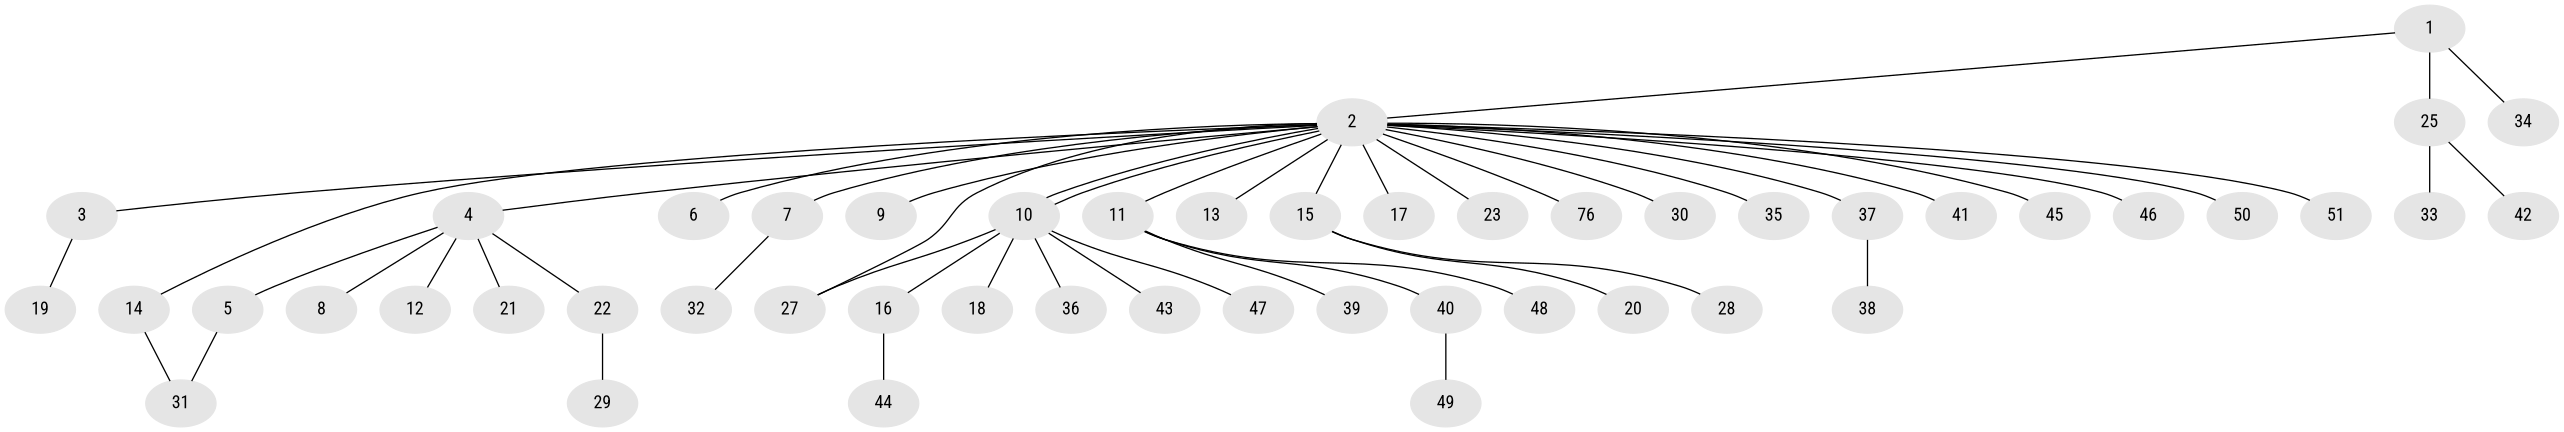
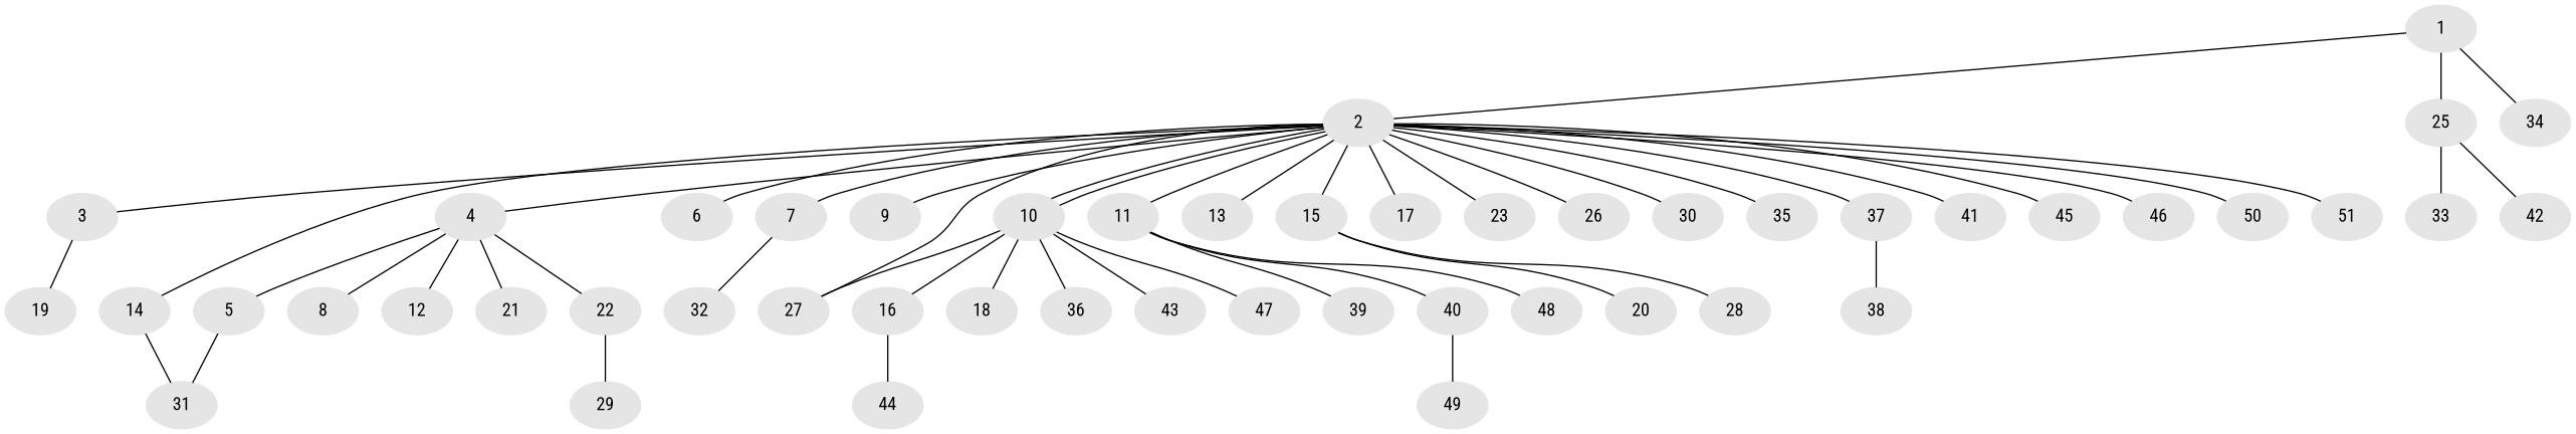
  graph {
    fontname="Roboto Condensed"
    node [color=gray90 fontname="Roboto Condensed" style=filled]
    edge [fontname="Roboto Condensed"]
    1
    2
    25
    34
    3
    4
    6
    7
    9
    10
    11
    13
    14
    15
    17
    23
-   26 [label=76]
+   26
    27
    30
    35
    37
    41
    45
    46
    50
    51
    33
    42
    19
    5
    8
    12
    21
    22
    32
    16
    18
    36
    43
    47
    39
    40
    48
    31
    20
    28
    38
    29
    44
    49
    1 -- 2
    1 -- 25
    1 -- 34
    2 -- 3
    2 -- 4
    2 -- 6
    2 -- 7
    2 -- 9
    2 -- 10
    2 -- 10
    2 -- 11
    2 -- 13
    2 -- 14
    2 -- 15
    2 -- 17
    2 -- 23
    2 -- 26
    2 -- 27
    2 -- 30
    2 -- 35
    2 -- 37
    2 -- 41
    2 -- 45
    2 -- 46
    2 -- 50
    2 -- 51
    25 -- 33
    25 -- 42
    3 -- 19
    4 -- 5
    4 -- 8
    4 -- 12
    4 -- 21
    4 -- 22
    7 -- 32
    10 -- 27
    10 -- 16
    10 -- 18
    10 -- 36
    10 -- 43
    10 -- 47
    11 -- 39
    11 -- 40
    11 -- 48
    14 -- 31
    15 -- 20
    15 -- 28
    37 -- 38
    5 -- 31
    22 -- 29
    16 -- 44
    40 -- 49
  }
